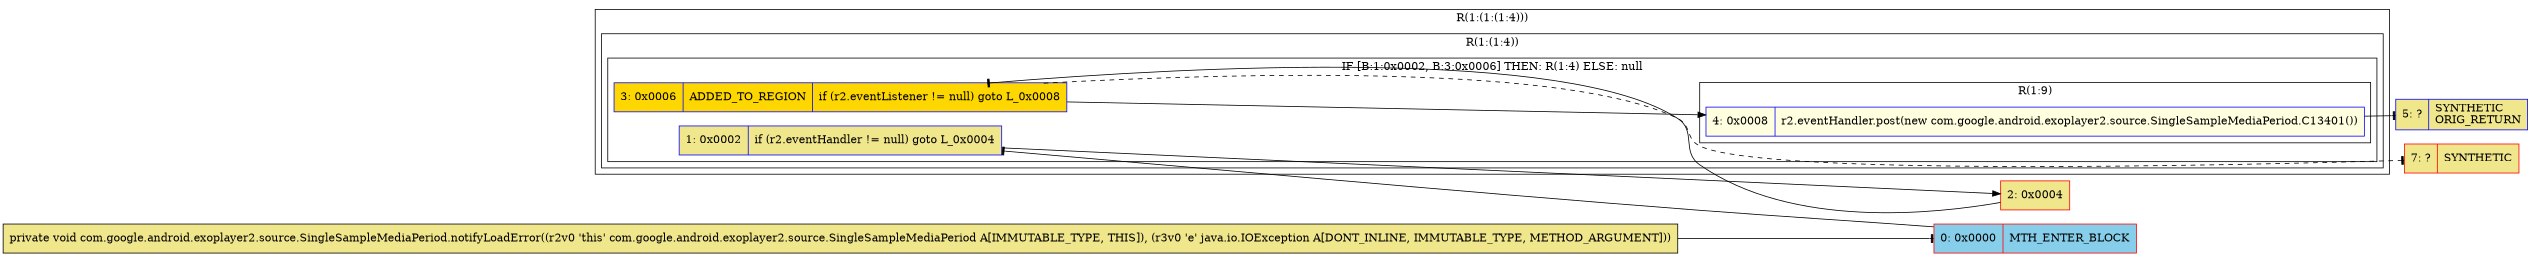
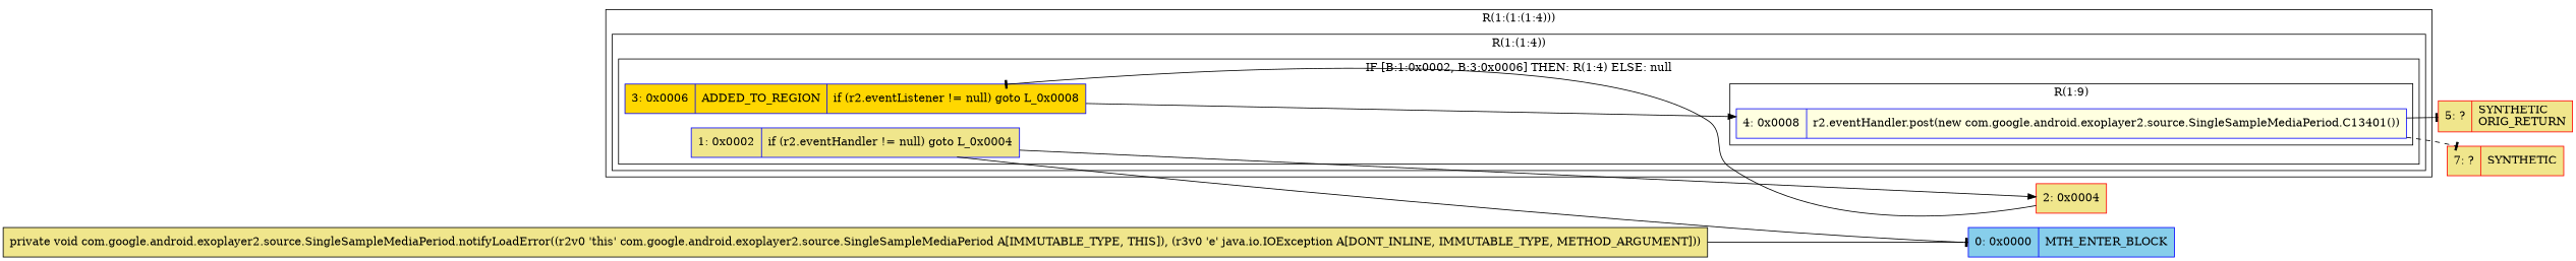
  digraph {
    rankdir=LR
    node [color=red fillcolor=khaki shape=record style=filled]
    edge [arrowhead=tee]
    n1 [color=blue fillcolor=lightyellow label="{4\:\ 0x0008|r2.eventHandler.post(new com.google.android.exoplayer2.source.SingleSampleMediaPeriod.C13401())\l}"]
    n2 [color=blue label="{1\:\ 0x0002|if (r2.eventHandler != null) goto L_0x0004\l}"]
    n3 [color=blue fillcolor=gold label="{3\:\ 0x0006|ADDED_TO_REGION\l|if (r2.eventListener != null) goto L_0x0008\l}"]
-   n4 [color=blue label="{5\:\ ?|SYNTHETIC\lORIG_RETURN\l}"]
+   n4 [label="{5\:\ ?|SYNTHETIC\lORIG_RETURN\l}"]
    n5 [label="{2\:\ 0x0004}"]
    n6 [label="{7\:\ ?|SYNTHETIC\l}"]
-   n7 [fillcolor=skyblue label="{0\:\ 0x0000|MTH_ENTER_BLOCK\l}"]
+   n7 [color=blue fillcolor=skyblue label="{0\:\ 0x0000|MTH_ENTER_BLOCK\l}"]
    n8 [label="{private void com.google.android.exoplayer2.source.SingleSampleMediaPeriod.notifyLoadError((r2v0 'this' com.google.android.exoplayer2.source.SingleSampleMediaPeriod A[IMMUTABLE_TYPE, THIS]), (r3v0 'e' java.io.IOException A[DONT_INLINE, IMMUTABLE_TYPE, METHOD_ARGUMENT])) }" color=""]
    subgraph cluster_1 {
      label="R(1:(1:(1:4)))"
      subgraph cluster_2 {
        label="R(1:(1:4))"
        subgraph cluster_3 {
          label="IF [B:1:0x0002, B:3:0x0006] THEN: R(1:4) ELSE: null"
          n2
          n3
          subgraph cluster_4 {
            label="R(1:9)"
            n1
          }
        }
      }
    }
    n1 -> n4
    n2 -> n5 [arrowhead=normal]
    n3 -> n1 [arrowhead=normal]
-   n3 -> n6 [style=dashed]
+   n1 -> n6 [style=dashed]
    n5 -> n3
-   n7 -> n2
+   n2 -> n7
    n8 -> n7
  }
